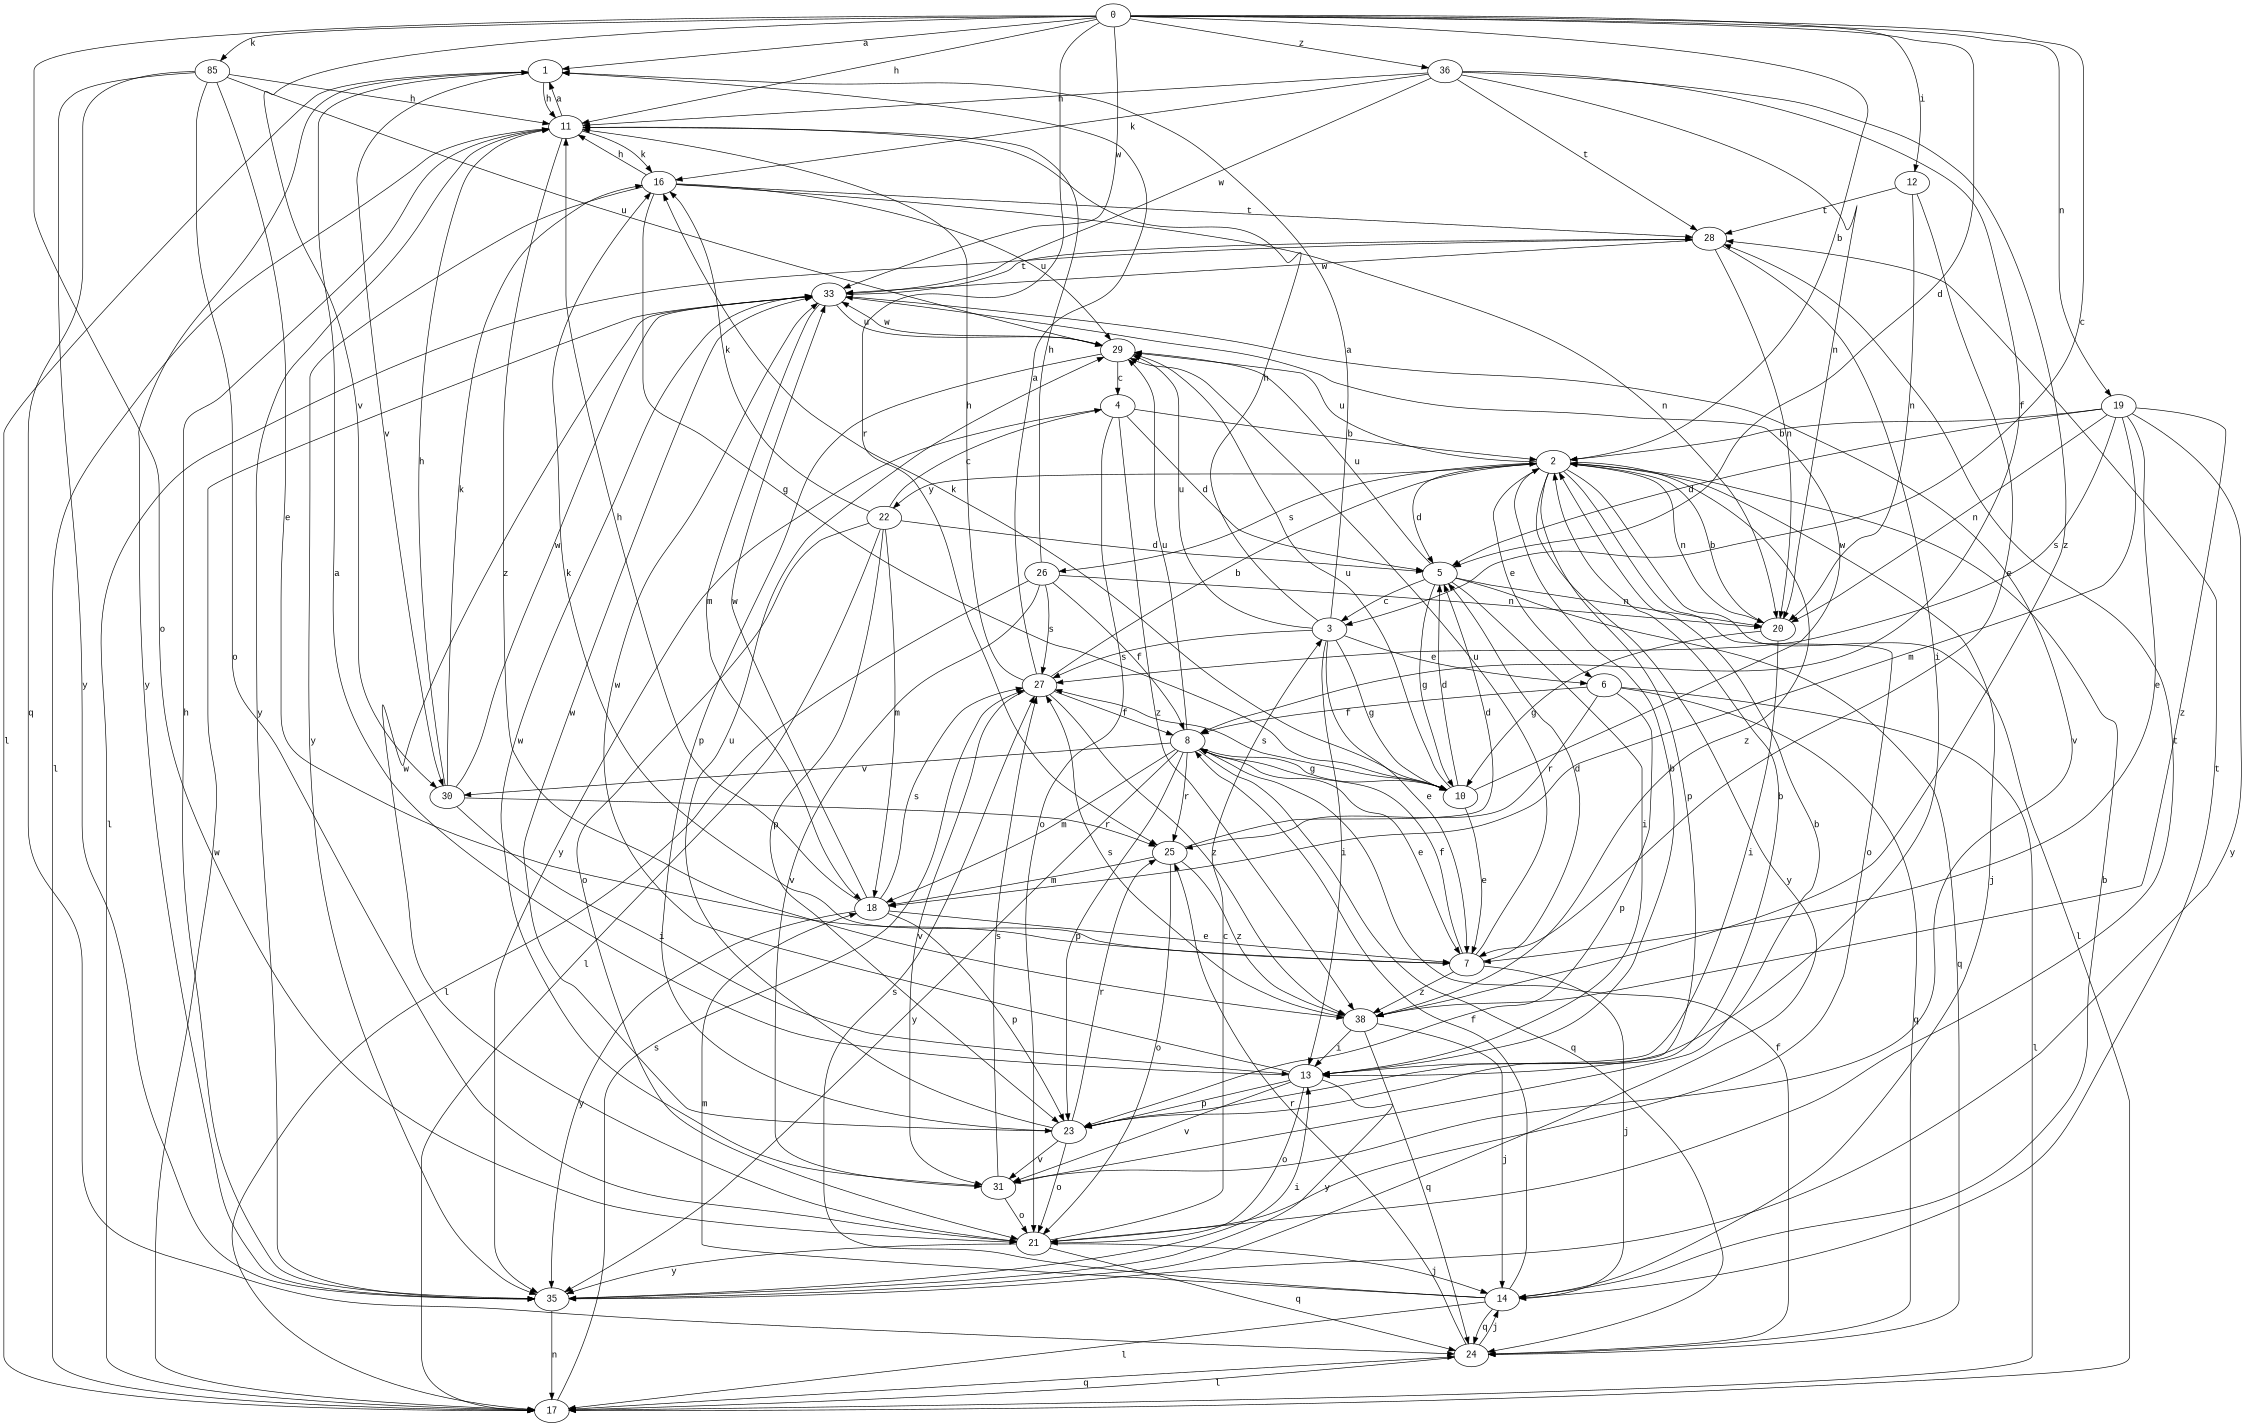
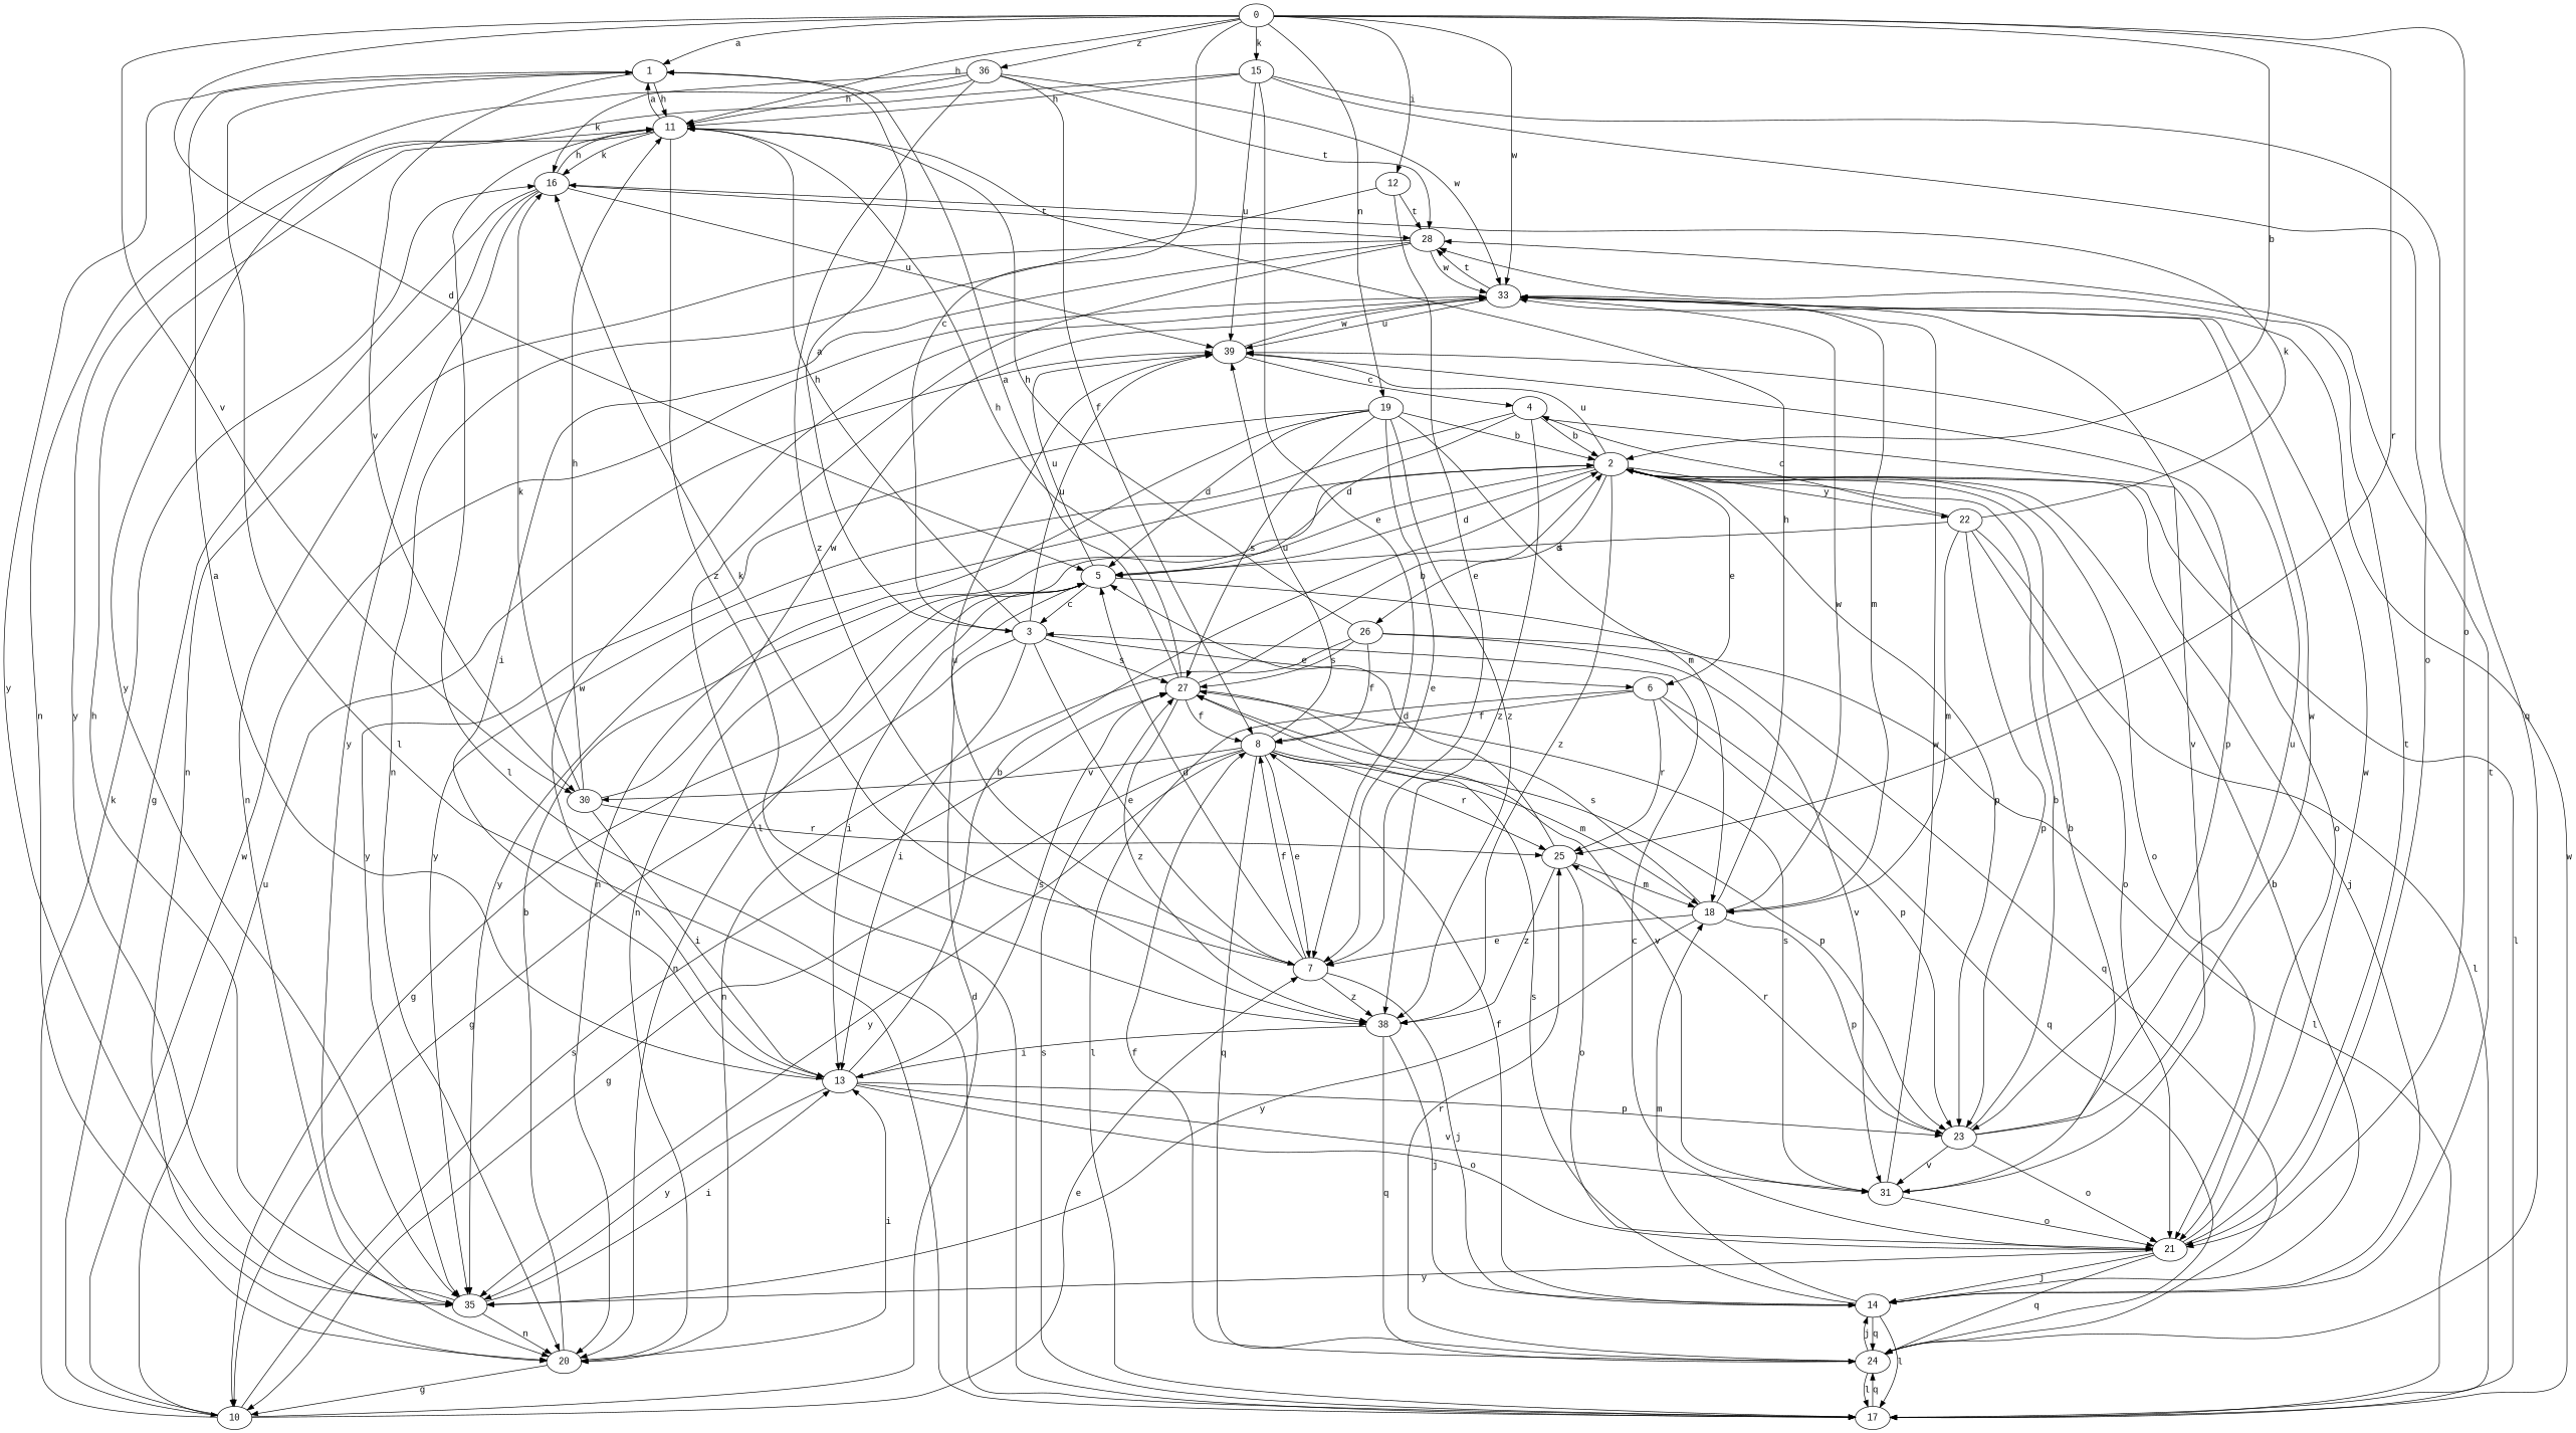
  strict digraph {
    fontname="Liberation Mono"
    node [fontname="Liberation Mono"]
    edge [fontname="Liberation Mono"]
    0
    1
    2
    3
    5
    11
    12
-   15 [label=85]
+   15
    19
    21
    25
    30
    33
    36
    17
    35
    6
    14
    20
    22
    23
    26
-   29
+   29 [label=39]
    38
    7
    10
    13
    27
    24
    16
    28
    18
    31
    8
    4
    0 -> 1 [label=a]
    0 -> 2 [label=b]
    0 -> 3 [label=c]
    0 -> 5 [label=d]
    0 -> 11 [label=h]
    0 -> 12 [label=i]
    0 -> 15 [label=k]
    0 -> 19 [label=n]
    0 -> 21 [label=o]
    0 -> 25 [label=r]
    0 -> 30 [label=v]
    0 -> 33 [label=w]
    0 -> 36 [label=z]
    1 -> 11 [label=h]
    1 -> 30 [label=v]
    1 -> 17 [label=l]
    1 -> 35 [label=y]
    2 -> 5 [label=d]
    2 -> 21 [label=o]
    2 -> 17 [label=l]
    2 -> 35 [label=y]
    2 -> 6 [label=e]
    2 -> 14 [label=j]
    2 -> 20 [label=n]
    2 -> 22 [label=y]
    2 -> 23 [label=p]
    2 -> 26 [label=s]
    2 -> 29 [label=u]
    2 -> 38 [label=z]
    3 -> 1 [label=a]
    3 -> 11 [label=h]
    3 -> 6 [label=e]
    3 -> 29 [label=u]
    3 -> 7 [label=e]
    3 -> 10 [label=g]
    3 -> 13 [label=i]
    3 -> 27 [label=s]
    5 -> 3 [label=c]
    5 -> 20 [label=n]
    5 -> 29 [label=u]
    5 -> 10 [label=g]
    5 -> 13 [label=i]
    5 -> 24 [label=q]
    11 -> 1 [label=a]
    11 -> 17 [label=l]
    11 -> 35 [label=y]
    11 -> 38 [label=z]
    11 -> 16 [label=k]
    12 -> 20 [label=n]
    12 -> 7 [label=e]
    12 -> 28 [label=t]
    15 -> 11 [label=h]
    15 -> 21 [label=o]
    15 -> 35 [label=y]
    15 -> 29 [label=u]
    15 -> 7 [label=e]
    15 -> 24 [label=q]
    19 -> 2 [label=b]
    19 -> 5 [label=d]
    19 -> 35 [label=y]
    19 -> 20 [label=n]
    19 -> 38 [label=z]
    19 -> 7 [label=e]
    19 -> 27 [label=s]
    19 -> 18 [label=m]
    21 -> 3 [label=c]
    21 -> 33 [label=w]
    21 -> 35 [label=y]
    21 -> 14 [label=j]
    21 -> 24 [label=q]
    21 -> 28 [label=t]
    25 -> 5 [label=d]
    25 -> 21 [label=o]
    25 -> 38 [label=z]
    25 -> 18 [label=m]
    30 -> 11 [label=h]
    30 -> 25 [label=r]
    30 -> 33 [label=w]
    30 -> 13 [label=i]
    30 -> 16 [label=k]
    33 -> 29 [label=u]
    33 -> 28 [label=t]
    33 -> 18 [label=m]
    33 -> 31 [label=v]
    36 -> 11 [label=h]
    36 -> 33 [label=w]
    36 -> 20 [label=n]
    36 -> 38 [label=z]
    36 -> 16 [label=k]
    36 -> 28 [label=t]
    36 -> 8 [label=f]
    17 -> 33 [label=w]
    17 -> 27 [label=s]
    17 -> 24 [label=q]
    35 -> 11 [label=h]
-   35 -> 17 [label=n]
+   35 -> 20 [label=n]
    35 -> 13 [label=i]
    6 -> 25 [label=r]
    6 -> 17 [label=l]
    6 -> 23 [label=p]
    6 -> 24 [label=q]
    6 -> 8 [label=f]
    14 -> 2 [label=b]
    14 -> 17 [label=l]
    14 -> 27 [label=s]
    14 -> 24 [label=q]
    14 -> 28 [label=t]
    14 -> 18 [label=m]
    14 -> 8 [label=f]
    20 -> 2 [label=b]
    20 -> 10 [label=g]
    20 -> 13 [label=i]
    22 -> 5 [label=d]
    22 -> 21 [label=o]
    22 -> 17 [label=l]
    22 -> 23 [label=p]
    22 -> 16 [label=k]
    22 -> 18 [label=m]
    22 -> 4 [label=c]
    23 -> 2 [label=b]
    23 -> 21 [label=o]
    23 -> 25 [label=r]
    23 -> 33 [label=w]
    23 -> 29 [label=u]
    23 -> 31 [label=v]
    26 -> 11 [label=h]
    26 -> 17 [label=l]
    26 -> 20 [label=n]
    26 -> 27 [label=s]
    26 -> 31 [label=v]
    26 -> 8 [label=f]
    29 -> 33 [label=w]
    29 -> 23 [label=p]
    29 -> 4 [label=c]
    38 -> 14 [label=j]
    38 -> 13 [label=i]
-   38 -> 27 [label=s]
+   13 -> 27 [label=s]
    38 -> 24 [label=q]
    7 -> 5 [label=d]
    7 -> 14 [label=j]
    7 -> 29 [label=u]
    7 -> 38 [label=z]
    7 -> 16 [label=k]
    7 -> 8 [label=f]
    10 -> 5 [label=d]
    10 -> 33 [label=w]
    10 -> 29 [label=u]
    10 -> 7 [label=e]
    10 -> 27 [label=s]
    10 -> 16 [label=k]
    13 -> 1 [label=a]
    13 -> 2 [label=b]
    13 -> 21 [label=o]
    13 -> 33 [label=w]
    13 -> 35 [label=y]
    13 -> 23 [label=p]
    13 -> 31 [label=v]
    27 -> 1 [label=a]
    27 -> 2 [label=b]
    27 -> 11 [label=h]
    27 -> 38 [label=z]
    27 -> 31 [label=v]
    27 -> 8 [label=f]
    24 -> 25 [label=r]
    24 -> 17 [label=l]
    24 -> 14 [label=j]
    24 -> 8 [label=f]
    16 -> 11 [label=h]
    16 -> 35 [label=y]
    16 -> 20 [label=n]
    16 -> 29 [label=u]
    16 -> 10 [label=g]
    16 -> 28 [label=t]
    28 -> 33 [label=w]
    28 -> 17 [label=l]
    28 -> 20 [label=n]
    28 -> 13 [label=i]
    18 -> 11 [label=h]
    18 -> 33 [label=w]
    18 -> 35 [label=y]
    18 -> 23 [label=p]
    18 -> 7 [label=e]
    18 -> 27 [label=s]
    31 -> 2 [label=b]
    31 -> 21 [label=o]
    31 -> 33 [label=w]
    31 -> 27 [label=s]
    8 -> 25 [label=r]
    8 -> 30 [label=v]
    8 -> 35 [label=y]
    8 -> 23 [label=p]
    8 -> 29 [label=u]
    8 -> 7 [label=e]
    8 -> 10 [label=g]
    8 -> 24 [label=q]
    8 -> 18 [label=m]
    4 -> 2 [label=b]
    4 -> 5 [label=d]
    4 -> 21 [label=o]
    4 -> 35 [label=y]
    4 -> 38 [label=z]
  }
